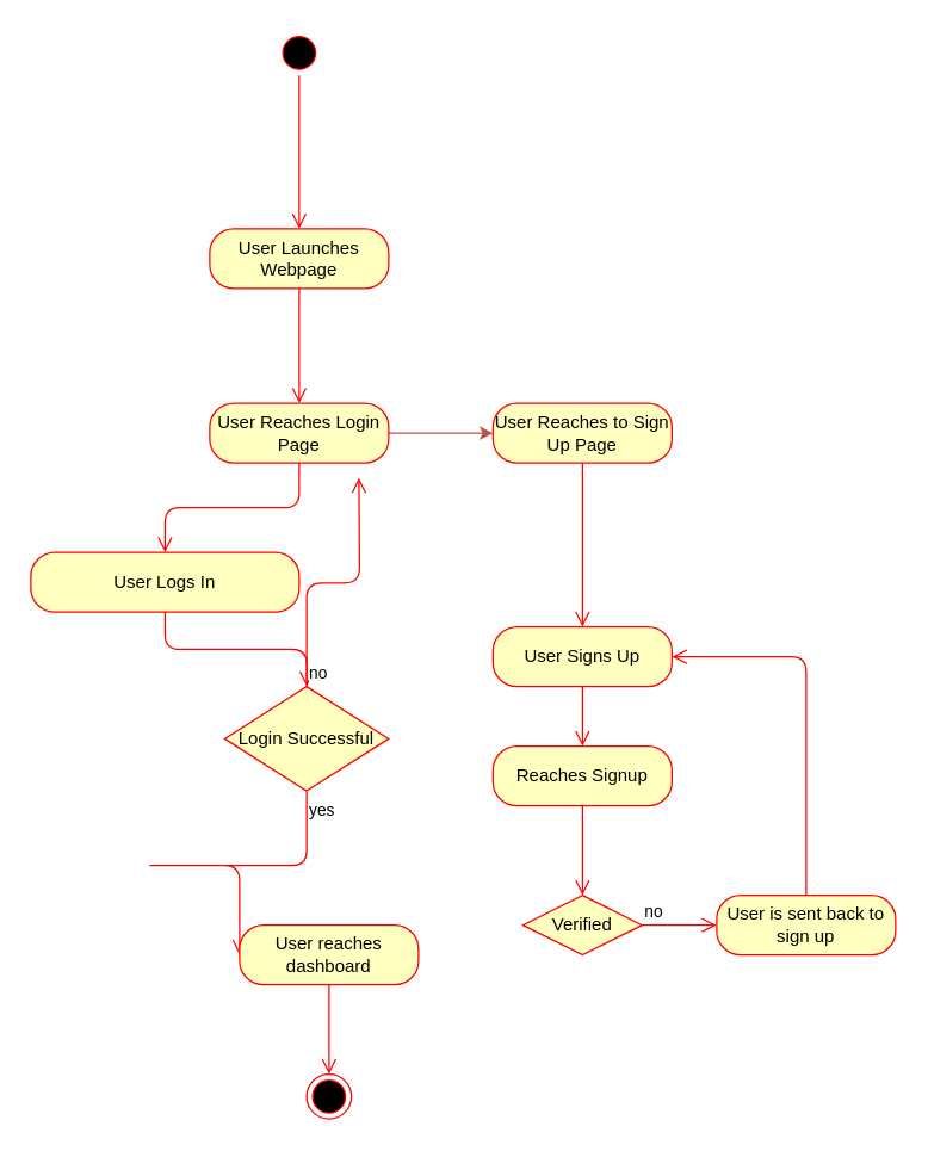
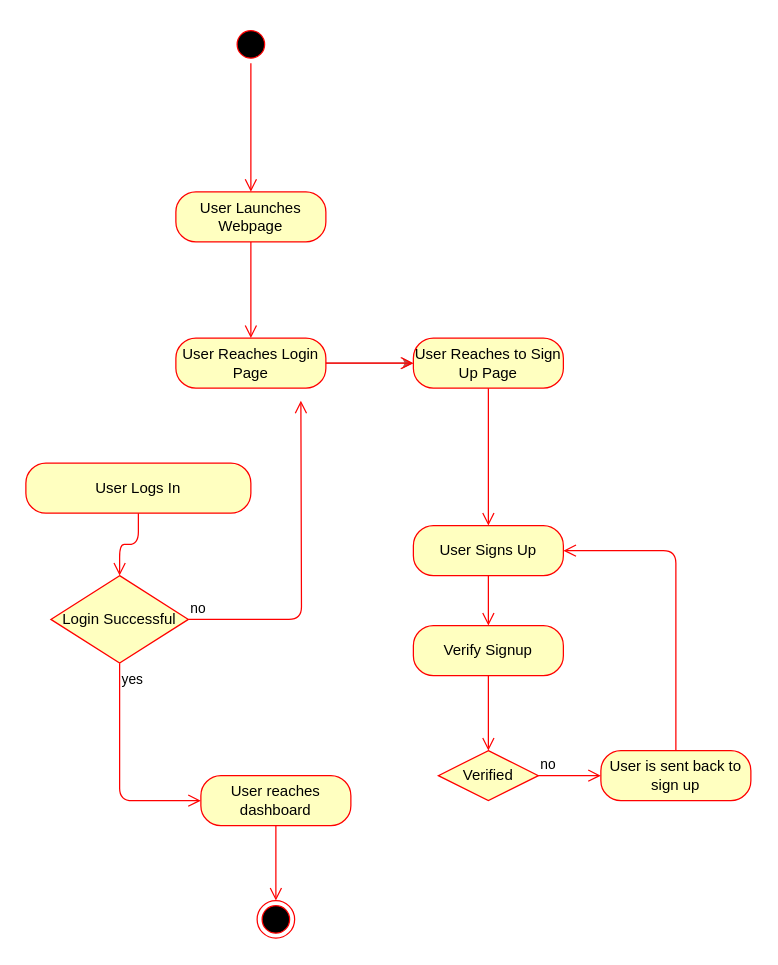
  <mxCell id="0" />
  <mxCell id="1" parent="0" />
  <mxCell id="2" value="User Launches Webpage" style="rounded=1;whiteSpace=wrap;html=1;arcSize=40;fontColor=#000000;fillColor=#ffffc0;strokeColor=#ff0000;" vertex="1" parent="1"><mxGeometry x="140" y="153" width="120" height="40" as="geometry" /></mxCell>
  <mxCell id="3" value="" style="edgeStyle=orthogonalEdgeStyle;html=1;verticalAlign=bottom;endArrow=open;endSize=8;strokeColor=#ff0000;entryX=0.5;entryY=0;entryDx=0;entryDy=0;" edge="1" source="2" parent="1" target="7"><mxGeometry relative="1" as="geometry"><mxPoint x="200" y="260" as="targetPoint" /></mxGeometry></mxCell>
  <mxCell id="4" value="" style="ellipse;html=1;shape=startState;fillColor=#000000;strokeColor=#ff0000;" vertex="1" parent="1"><mxGeometry x="185" y="20" width="30" height="30" as="geometry" /></mxCell>
  <mxCell id="5" value="" style="edgeStyle=orthogonalEdgeStyle;html=1;verticalAlign=bottom;endArrow=open;endSize=8;strokeColor=#ff0000;entryX=0.5;entryY=0;entryDx=0;entryDy=0;" edge="1" source="4" parent="1" target="2"><mxGeometry relative="1" as="geometry"><mxPoint x="200" y="110" as="targetPoint" /></mxGeometry></mxCell>
  <mxCell id="6" style="edgeStyle=orthogonalEdgeStyle;rounded=0;orthogonalLoop=1;jettySize=auto;html=1;fillColor=#f8cecc;strokeColor=#b85450;" edge="1" parent="1" source="7"><mxGeometry relative="1" as="geometry"><mxPoint x="330" y="290" as="targetPoint" /></mxGeometry></mxCell>
  <mxCell id="7" value="User Reaches Login Page" style="rounded=1;whiteSpace=wrap;html=1;arcSize=40;fontColor=#000000;fillColor=#ffffc0;strokeColor=#ff0000;" vertex="1" parent="1"><mxGeometry x="140" y="270" width="120" height="40" as="geometry" /></mxCell>
- <mxCell id="8" value="" style="edgeStyle=orthogonalEdgeStyle;html=1;verticalAlign=bottom;endArrow=open;endSize=8;strokeColor=#ff0000;entryX=0.5;entryY=0;entryDx=0;entryDy=0;" edge="1" source="7" parent="1" target="17"><mxGeometry relative="1" as="geometry"><mxPoint x="80" y="360" as="targetPoint" /></mxGeometry></mxCell>
+ <mxCell id="8" value="" style="edgeStyle=orthogonalEdgeStyle;html=1;verticalAlign=bottom;endArrow=open;endSize=8;strokeColor=#ff0000;" edge="1" source="7" parent="1" target="22"><mxGeometry relative="1" as="geometry"><mxPoint x="80" y="360" as="targetPoint" /></mxGeometry></mxCell>
  <mxCell id="9" value="User Signs Up" style="rounded=1;whiteSpace=wrap;html=1;arcSize=40;fontColor=#000000;fillColor=#ffffc0;strokeColor=#ff0000;" vertex="1" parent="1"><mxGeometry x="330" y="420" width="120" height="40" as="geometry" /></mxCell>
  <mxCell id="10" value="" style="edgeStyle=orthogonalEdgeStyle;html=1;verticalAlign=bottom;endArrow=open;endSize=8;strokeColor=#ff0000;entryX=0.5;entryY=0;entryDx=0;entryDy=0;" edge="1" source="9" parent="1" target="11"><mxGeometry relative="1" as="geometry"><mxPoint x="390" y="520" as="targetPoint" /></mxGeometry></mxCell>
- <mxCell id="11" value="Reaches Signup" style="rounded=1;whiteSpace=wrap;html=1;arcSize=40;fontColor=#000000;fillColor=#ffffc0;strokeColor=#ff0000;" vertex="1" parent="1"><mxGeometry x="330" y="500" width="120" height="40" as="geometry" /></mxCell>
+ <mxCell id="11" value="Verify Signup" style="rounded=1;whiteSpace=wrap;html=1;arcSize=40;fontColor=#000000;fillColor=#ffffc0;strokeColor=#ff0000;" vertex="1" parent="1"><mxGeometry x="330" y="500" width="120" height="40" as="geometry" /></mxCell>
  <mxCell id="12" value="" style="edgeStyle=orthogonalEdgeStyle;html=1;verticalAlign=bottom;endArrow=open;endSize=8;strokeColor=#ff0000;" edge="1" source="11" parent="1"><mxGeometry relative="1" as="geometry"><mxPoint x="390" y="600" as="targetPoint" /></mxGeometry></mxCell>
  <mxCell id="13" value="Verified" style="rhombus;whiteSpace=wrap;html=1;fillColor=#ffffc0;strokeColor=#ff0000;" vertex="1" parent="1"><mxGeometry x="350" y="600" width="80" height="40" as="geometry" /></mxCell>
  <mxCell id="14" value="no" style="edgeStyle=orthogonalEdgeStyle;html=1;align=left;verticalAlign=bottom;endArrow=open;endSize=8;strokeColor=#ff0000;" edge="1" source="13" parent="1"><mxGeometry x="-1" relative="1" as="geometry"><mxPoint x="480" y="620" as="targetPoint" /></mxGeometry></mxCell>
  <mxCell id="15" value="User is sent back to sign up" style="rounded=1;whiteSpace=wrap;html=1;arcSize=40;fontColor=#000000;fillColor=#ffffc0;strokeColor=#ff0000;" vertex="1" parent="1"><mxGeometry x="480" y="600" width="120" height="40" as="geometry" /></mxCell>
  <mxCell id="16" value="" style="edgeStyle=orthogonalEdgeStyle;html=1;verticalAlign=bottom;endArrow=open;endSize=8;strokeColor=#ff0000;entryX=1;entryY=0.5;entryDx=0;entryDy=0;" edge="1" source="15" parent="1" target="9"><mxGeometry relative="1" as="geometry"><mxPoint x="540" y="450" as="targetPoint" /><Array as="points"><mxPoint x="540" y="440" /></Array></mxGeometry></mxCell>
  <mxCell id="17" value="User Logs In" style="rounded=1;whiteSpace=wrap;html=1;arcSize=40;fontColor=#000000;fillColor=#ffffc0;strokeColor=#ff0000;" vertex="1" parent="1"><mxGeometry x="20" y="370" width="180" height="40" as="geometry" /></mxCell>
  <mxCell id="18" value="" style="edgeStyle=orthogonalEdgeStyle;html=1;verticalAlign=bottom;endArrow=open;endSize=8;strokeColor=#ff0000;entryX=0.5;entryY=0;entryDx=0;entryDy=0;" edge="1" source="17" parent="1" target="19"><mxGeometry relative="1" as="geometry"><mxPoint x="200" y="470" as="targetPoint" /></mxGeometry></mxCell>
- <mxCell id="19" value="Login Successful" style="rhombus;whiteSpace=wrap;html=1;fillColor=#ffffc0;strokeColor=#ff0000;" vertex="1" parent="1"><mxGeometry x="150" y="460" width="110" height="70" as="geometry" /></mxCell>
+ <mxCell id="19" value="Login Successful" style="rhombus;whiteSpace=wrap;html=1;fillColor=#ffffc0;strokeColor=#ff0000;" vertex="1" parent="1"><mxGeometry x="40" y="460" width="110" height="70" as="geometry" /></mxCell>
  <mxCell id="20" value="no" style="edgeStyle=orthogonalEdgeStyle;html=1;align=left;verticalAlign=bottom;endArrow=open;endSize=8;strokeColor=#ff0000;" edge="1" source="19" parent="1"><mxGeometry x="-1" relative="1" as="geometry"><mxPoint x="240" y="320" as="targetPoint" /></mxGeometry></mxCell>
  <mxCell id="21" value="yes" style="edgeStyle=orthogonalEdgeStyle;html=1;align=left;verticalAlign=top;endArrow=open;endSize=8;strokeColor=#ff0000;" edge="1" source="19" parent="1"><mxGeometry x="-1" relative="1" as="geometry"><mxPoint x="160" y="640" as="targetPoint" /><Array as="points"><mxPoint x="95" y="580" /><mxPoint x="95" y="580" /></Array></mxGeometry></mxCell>
  <mxCell id="22" value="User Reaches to Sign Up Page" style="rounded=1;whiteSpace=wrap;html=1;arcSize=40;fontColor=#000000;fillColor=#ffffc0;strokeColor=#ff0000;" vertex="1" parent="1"><mxGeometry x="330" y="270" width="120" height="40" as="geometry" /></mxCell>
  <mxCell id="23" value="" style="edgeStyle=orthogonalEdgeStyle;html=1;verticalAlign=bottom;endArrow=open;endSize=8;strokeColor=#ff0000;" edge="1" source="22" parent="1"><mxGeometry relative="1" as="geometry"><mxPoint x="390" y="420" as="targetPoint" /></mxGeometry></mxCell>
  <mxCell id="24" value="User reaches dashboard" style="rounded=1;whiteSpace=wrap;html=1;arcSize=40;fontColor=#000000;fillColor=#ffffc0;strokeColor=#ff0000;" vertex="1" parent="1"><mxGeometry x="160" y="620" width="120" height="40" as="geometry" /></mxCell>
  <mxCell id="25" value="" style="edgeStyle=orthogonalEdgeStyle;html=1;verticalAlign=bottom;endArrow=open;endSize=8;strokeColor=#ff0000;" edge="1" source="24" parent="1"><mxGeometry relative="1" as="geometry"><mxPoint x="220" y="720" as="targetPoint" /></mxGeometry></mxCell>
  <mxCell id="26" value="" style="ellipse;html=1;shape=endState;fillColor=#000000;strokeColor=#ff0000;" vertex="1" parent="1"><mxGeometry x="205" y="720" width="30" height="30" as="geometry" /></mxCell>
